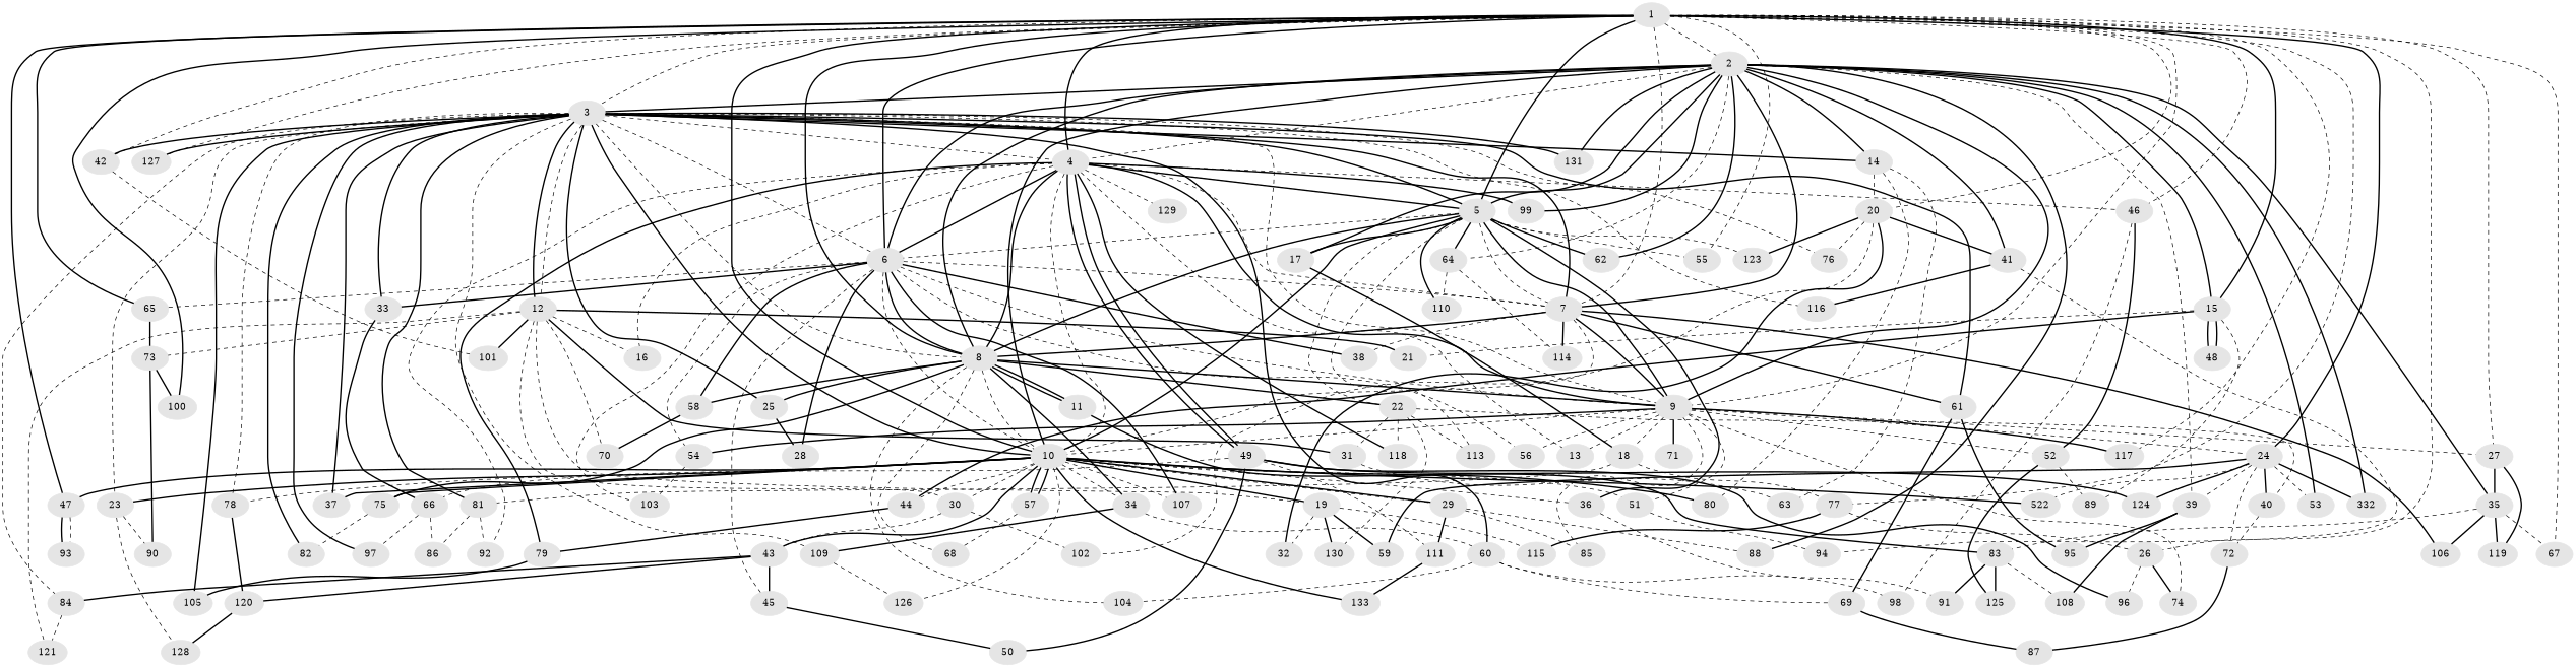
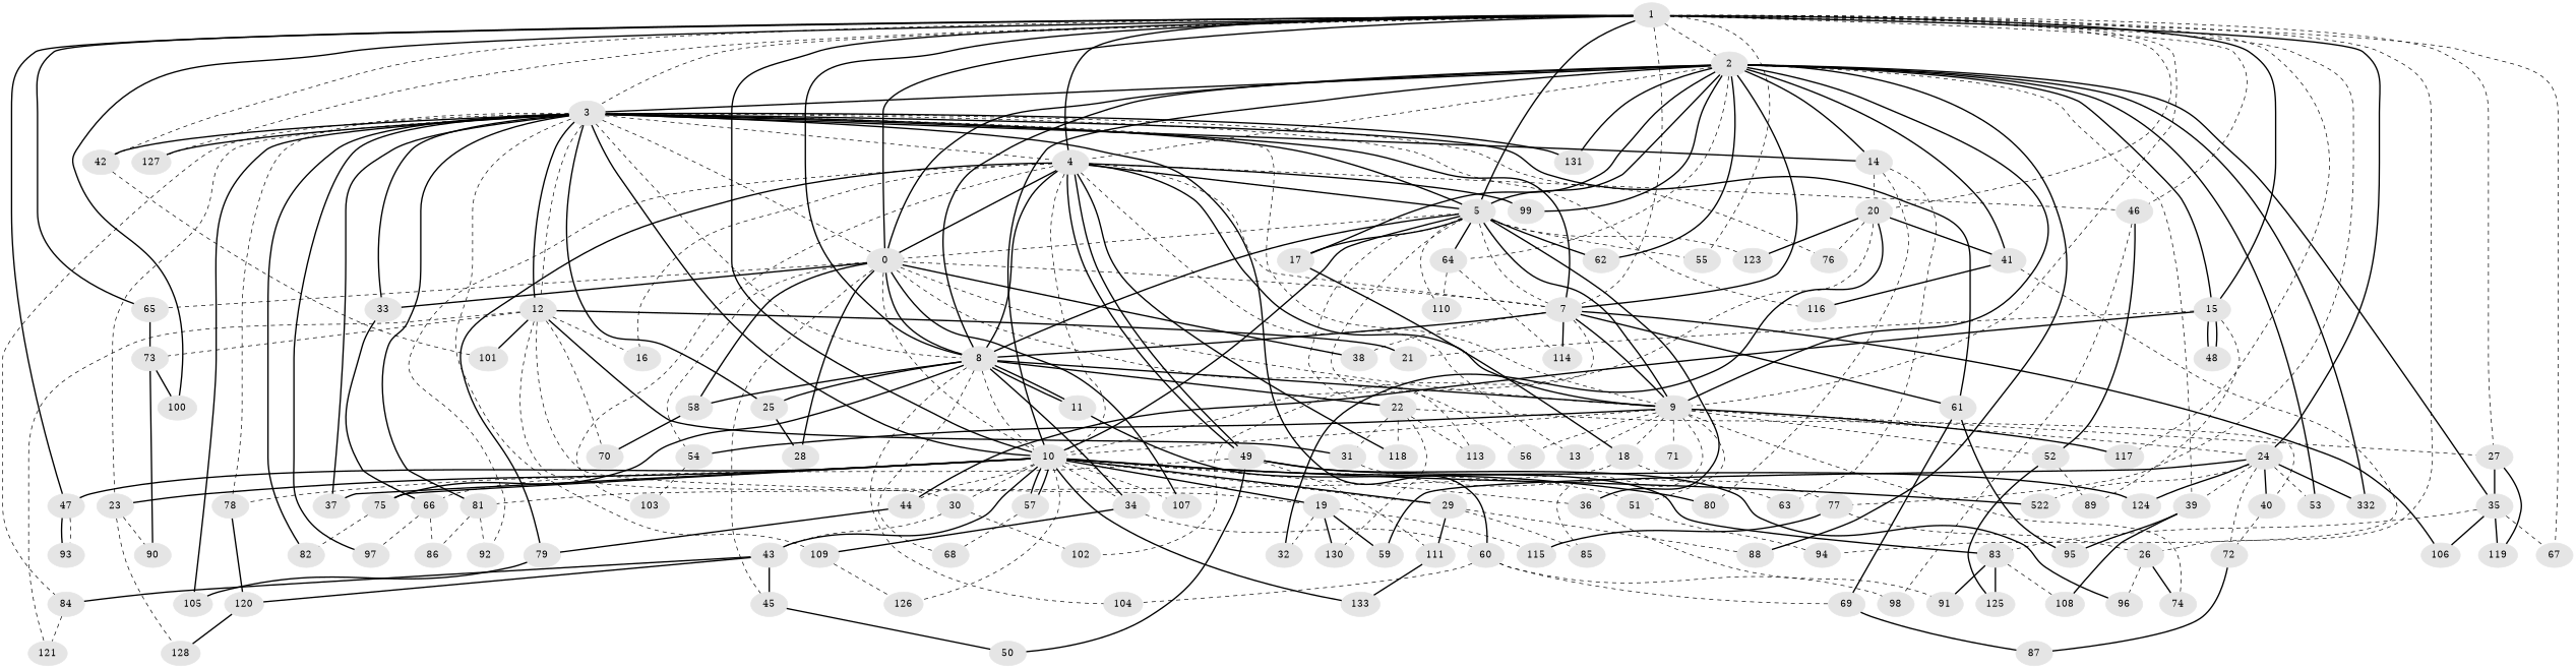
  graph {
    node [color=gray90 style=filled]
    edge [style=bold]
    1
    2
    3
    4
    5
-   6
+   6 [label=0]
    7
    8
    9
    10
    15
    20
    24
    26
    27
    42
    46
    47
    55
    65
    67
    77
    100
    117
    127
    14
    17
    35
    39
    41
    53
    62
    64
    88
    99
    131
    n37 [label=332]
    12
    23
    25
    33
    37
    60
    61
    76
    78
    81
    82
    84
    97
    105
    109
    116
    13
    16
    49
    79
    92
    103
    118
-   129
    22
    36
    110
    113
    123
    28
    38
    45
    54
    56
    58
    107
    106
    114
    11
    34
    68
    75
    104
    71
    18
    51
    52
    74
    85
    19
    29
    30
    43
    44
    57
    80
    n94 [label=522]
    126
    133
    21
    48
    89
    32
    102
    59
    40
    72
    124
    96
    119
    101
    98
    93
    73
    115
    63
    83
    95
    108
    94
    31
    70
    121
    90
    128
    66
    69
    120
    86
    111
    50
    130
    91
    125
    87
    1 -- 2 [style=dashed]
    1 -- 3 [style=dashed]
    1 -- 4
    1 -- 5
    1 -- 6
    1 -- 7 [style=dashed]
    1 -- 8
    1 -- 9 [style=dashed]
    1 -- 10
    1 -- 15
    1 -- 20 [style=dashed]
    1 -- 24
    1 -- 26 [style=dashed]
    1 -- 27 [style=dashed]
    1 -- 42 [style=dashed]
    1 -- 46 [style=dashed]
    1 -- 47
    1 -- 55 [style=dashed]
    1 -- 65
    1 -- 67 [style=dashed]
    1 -- 77 [style=dashed]
    1 -- 100
    1 -- 117 [style=dashed]
    1 -- 127 [style=dashed]
    2 -- 3
    2 -- 4 [style=dashed]
    2 -- 5
    2 -- 6
    2 -- 7
    2 -- 8
    2 -- 9
    2 -- 10
    2 -- 15
    2 -- 14
    2 -- 17
    2 -- 35
    2 -- 39 [style=dashed]
    2 -- 41
    2 -- 53
    2 -- 62
    2 -- 64 [style=dashed]
    2 -- 88
    2 -- 99
    2 -- 131
    2 -- n37
    3 -- 4 [style=dashed]
    3 -- 5
    3 -- 6 [style=dashed]
    3 -- 7
    3 -- 8 [style=dashed]
    3 -- 9 [style=dashed]
    3 -- 10
    3 -- 42
    3 -- 127
    3 -- 14
    3 -- 131
    3 -- 12
    3 -- 12 [style=dashed]
    3 -- 23 [style=dashed]
    3 -- 25
    3 -- 33
    3 -- 37
    3 -- 60
    3 -- 61
    3 -- 76 [style=dashed]
    3 -- 78 [style=dashed]
    3 -- 81
    3 -- 82
    3 -- 84 [style=dashed]
    3 -- 97
    3 -- 105
    3 -- 109 [style=dashed]
    3 -- 116 [style=dashed]
    4 -- 5
    4 -- 6
    4 -- 7 [style=dashed]
    4 -- 8
    4 -- 9
    4 -- 10 [style=dashed]
    4 -- 46 [style=dashed]
    4 -- 99
    4 -- 13 [style=dashed]
    4 -- 16 [style=dashed]
    4 -- 49
    4 -- 49
    4 -- 79
    4 -- 92 [style=dashed]
    4 -- 103 [style=dashed]
    4 -- 118
-   4 -- 129 [style=dashed]
    5 -- 6 [style=dashed]
    5 -- 7 [style=dashed]
    5 -- 8
    5 -- 9
    5 -- 10
    5 -- 55 [style=dashed]
    5 -- 17
    5 -- 62
    5 -- 64
    5 -- 22 [style=dashed]
    5 -- 36
-   5 -- 110
+   5 -- 110 [style=dashed]
    5 -- 113 [style=dashed]
    5 -- 123 [style=dashed]
    6 -- 7 [style=dashed]
    6 -- 8
    6 -- 9 [style=dashed]
    6 -- 10 [style=dashed]
    6 -- 65 [style=dashed]
    6 -- 33
    6 -- 28
    6 -- 38
    6 -- 45 [style=dashed]
    6 -- 54 [style=dashed]
    6 -- 56 [style=dashed]
    6 -- 58
    6 -- 107
    7 -- 8
    7 -- 9
    7 -- 10 [style=dashed]
    7 -- 61
    7 -- 38 [style=dashed]
    7 -- 106
    7 -- 114
    8 -- 9
    8 -- 10 [style=dashed]
    8 -- 25
    8 -- 22
    8 -- 58
    8 -- 11
    8 -- 11
    8 -- 34
    8 -- 68 [style=dashed]
    8 -- 75
    8 -- 104 [style=dashed]
    9 -- 10 [style=dashed]
    9 -- 24 [style=dashed]
    9 -- 27 [style=dashed]
    9 -- 117
    9 -- 13 [style=dashed]
    9 -- 54
    9 -- 56 [style=dashed]
-   9 -- 71
+   9 -- 71 [style=dashed]
    9 -- 18 [style=dashed]
    9 -- 51 [style=dashed]
    9 -- 52 [style=dashed]
    9 -- 74 [style=dashed]
    9 -- 85 [style=dashed]
    10 -- 47
    10 -- 23
    10 -- 37
    10 -- 78 [style=dashed]
    10 -- 36 [style=dashed]
    10 -- 107 [style=dashed]
    10 -- 34 [style=dashed]
    10 -- 75
    10 -- 51 [style=dashed]
    10 -- 19
    10 -- 29 [style=dashed]
    10 -- 29
    10 -- 30 [style=dashed]
    10 -- 43
    10 -- 44 [style=dashed]
    10 -- 57
    10 -- 57
    10 -- 80
    10 -- n94
    10 -- 126 [style=dashed]
    10 -- 133
    15 -- 44
    15 -- 21 [style=dashed]
    15 -- 48
    15 -- 48
    15 -- 89 [style=dashed]
    20 -- 41
    20 -- 76 [style=dashed]
    20 -- 123
    20 -- 32
    20 -- 102 [style=dashed]
    24 -- 39 [style=dashed]
    24 -- 53 [style=dashed]
    24 -- n37
    24 -- n94 [style=dashed]
    24 -- 59
    24 -- 40
    24 -- 72 [style=dashed]
    24 -- 124
    26 -- 74
    26 -- 96 [style=dashed]
    27 -- 35
    27 -- 119
    42 -- 101 [style=dashed]
    46 -- 52
    46 -- 98 [style=dashed]
    47 -- 93
    47 -- 93 [style=dashed]
    65 -- 73
    77 -- 26 [style=dashed]
    77 -- 115
    14 -- 20 [style=dashed]
    14 -- 80 [style=dashed]
    14 -- 63 [style=dashed]
    17 -- 18
    35 -- 67 [style=dashed]
    35 -- 106
    35 -- 119
    35 -- 83 [style=dashed]
    39 -- 95
    39 -- 108
    41 -- 116
    41 -- 94 [style=dashed]
    64 -- 110 [style=dashed]
    64 -- 114 [style=dashed]
    12 -- 16 [style=dashed]
    12 -- 19 [style=dashed]
    12 -- 30 [style=dashed]
    12 -- 21
    12 -- 101
    12 -- 73 [style=dashed]
    12 -- 31
    12 -- 70 [style=dashed]
    12 -- 121 [style=dashed]
    23 -- 90 [style=dashed]
    23 -- 128 [style=dashed]
    25 -- 28
    33 -- 66
    60 -- 104 [style=dashed]
    60 -- 98 [style=dashed]
    60 -- 69 [style=dashed]
    61 -- 95
    61 -- 69
    78 -- 120
    81 -- 92 [style=dashed]
    81 -- 86 [style=dashed]
    84 -- 121 [style=dashed]
    109 -- 126 [style=dashed]
    49 -- 124
    49 -- 96
    49 -- 66 [style=dashed]
    49 -- 111 [style=dashed]
    49 -- 50
    79 -- 105
    22 -- 118 [style=dashed]
    22 -- 113 [style=dashed]
    22 -- 40 [style=dashed]
    22 -- 31 [style=dashed]
    22 -- 130 [style=dashed]
    36 -- 91 [style=dashed]
    45 -- 50
    54 -- 103 [style=dashed]
    58 -- 70
    11 -- 83
    34 -- 60 [style=dashed]
    34 -- 109
    75 -- 82 [style=dashed]
    18 -- 77 [style=dashed]
    18 -- 81 [style=dashed]
    51 -- 94 [style=dashed]
    52 -- 89 [style=dashed]
    52 -- 125
    19 -- 32 [style=dashed]
    19 -- 59
    19 -- 115 [style=dashed]
    19 -- 130
    29 -- 88 [style=dashed]
    29 -- 85 [style=dashed]
    29 -- 111
    30 -- 43 [style=dashed]
    30 -- 102 [style=dashed]
    43 -- 84
    43 -- 45
    43 -- 120
    44 -- 79
    57 -- 68 [style=dashed]
    40 -- 72 [style=dashed]
    72 -- 87
    73 -- 100
    73 -- 90
    83 -- 108 [style=dashed]
    83 -- 91
    83 -- 125
    31 -- 63 [style=dashed]
    66 -- 97 [style=dashed]
    66 -- 86 [style=dashed]
    69 -- 87
    120 -- 128
    111 -- 133
  }
